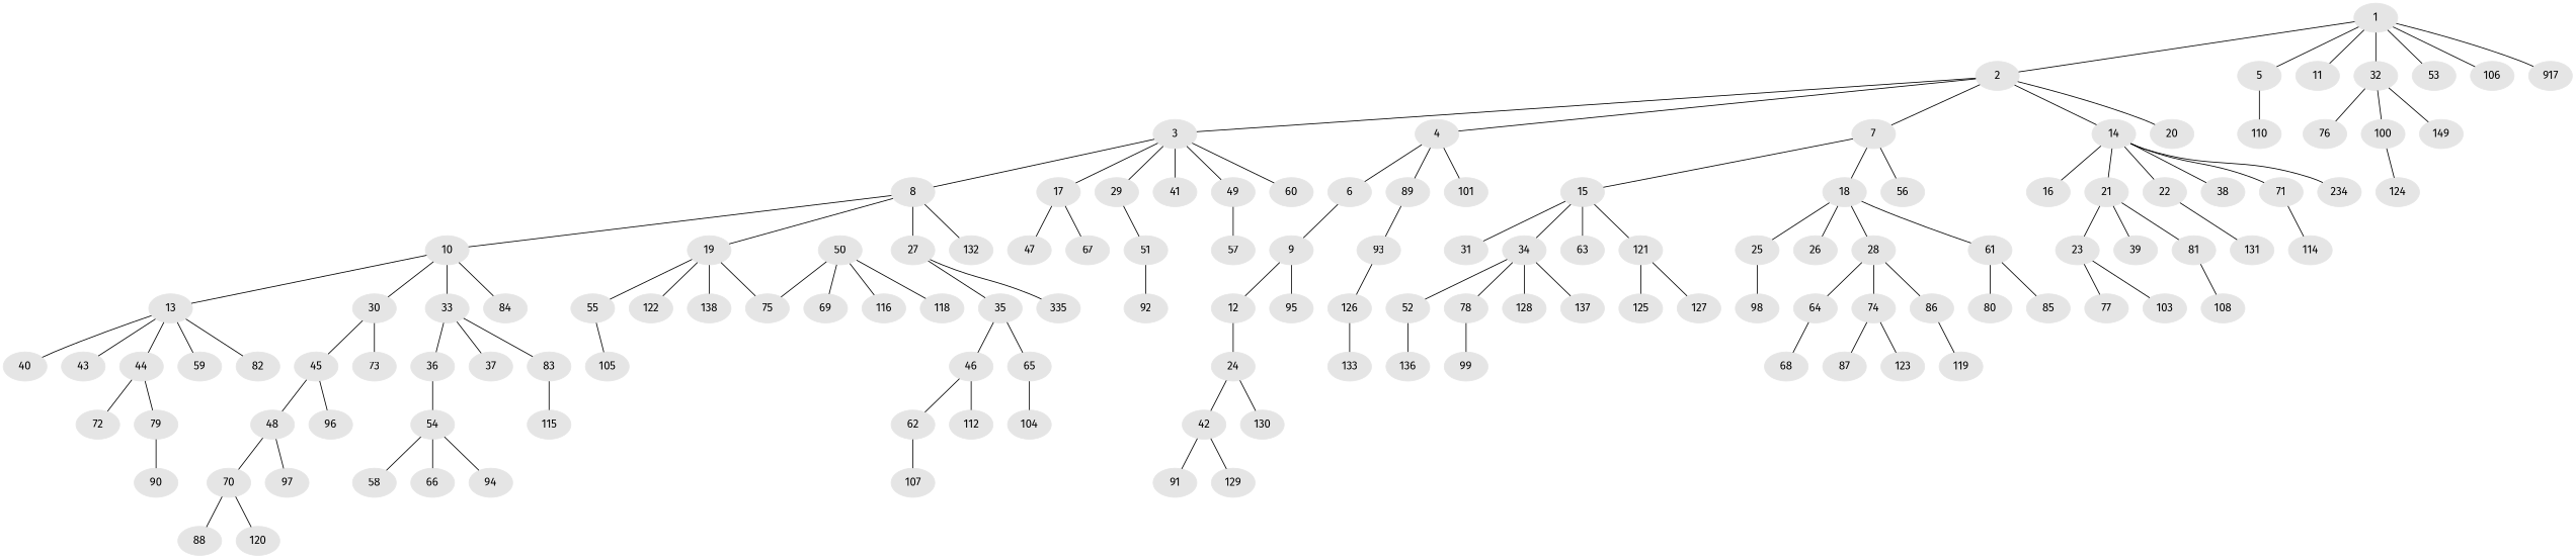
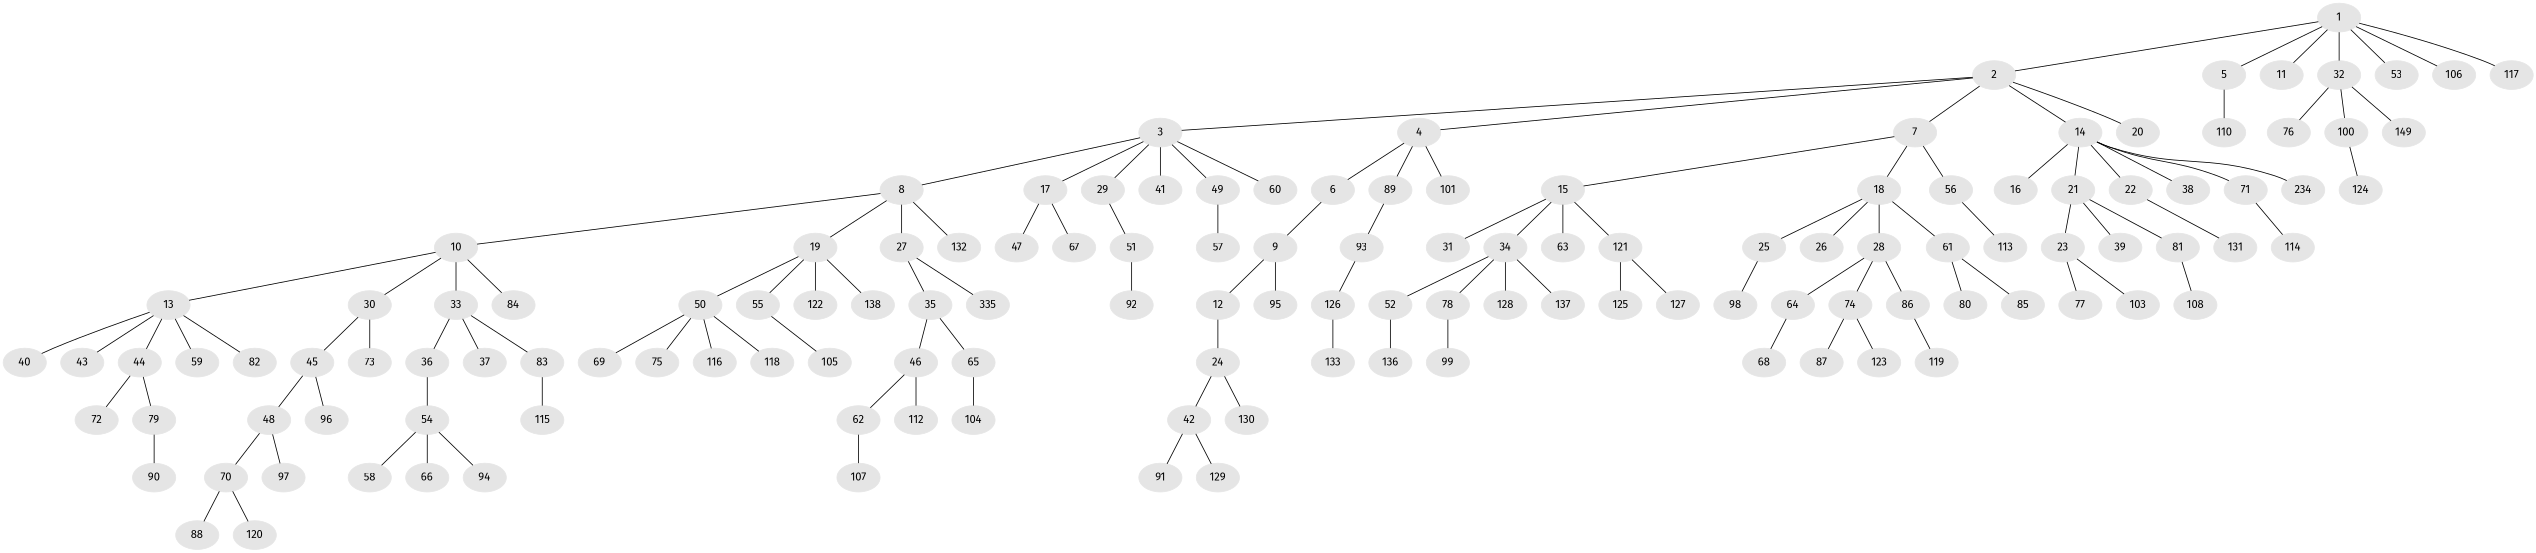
  graph {
    fontname="Fira Sans"
    node [color=gray90 fontname="Fira Sans" style=filled]
    edge [fontname="Fira Sans"]
    1
    2
    5
    11
    32
    53
    106
-   117 [label=917]
+   117
    3
    4
    7
    14
    20
    110
    76
    100
    n17 [label=149]
    8
    17
    29
    41
    49
    60
    6
    89
    101
    15
    18
    56
    16
    21
    22
    38
    71
    n35 [label=234]
    10
    19
    27
    132
    47
    67
    51
    57
    9
    93
    12
    95
    31
    34
    63
    121
    25
    26
    28
    61
+   113
    13
    30
    33
    84
    50
    55
    122
    138
    35
    n66 [label=335]
    24
    40
    43
    44
    59
    82
    45
    73
    36
    37
    83
    42
    130
    72
    79
    23
    39
    81
    131
    114
    52
    78
    128
    137
    125
    127
    98
    64
    74
    86
    80
    85
    69
    75
    116
    118
    105
    77
    103
    108
    91
    129
    46
    65
    68
    87
    123
    119
    92
    48
    96
    124
    54
    115
    136
    99
    62
    112
    104
    58
    66
    94
    90
    70
    97
    107
    88
    120
    126
    133
    1 -- 2
    1 -- 5
    1 -- 11
    1 -- 32
    1 -- 53
    1 -- 106
    1 -- 117
    2 -- 3
    2 -- 4
    2 -- 7
    2 -- 14
    2 -- 20
    5 -- 110
    32 -- 76
    32 -- 100
    32 -- n17
    3 -- 8
    3 -- 17
    3 -- 29
    3 -- 41
    3 -- 49
    3 -- 60
    4 -- 6
    4 -- 89
    4 -- 101
    7 -- 15
    7 -- 18
    7 -- 56
    14 -- 16
    14 -- 21
    14 -- 22
    14 -- 38
    14 -- 71
    14 -- n35
    100 -- 124
    8 -- 10
    8 -- 19
    8 -- 27
    8 -- 132
    17 -- 47
    17 -- 67
    29 -- 51
    49 -- 57
    6 -- 9
    89 -- 93
    15 -- 31
    15 -- 34
    15 -- 63
    15 -- 121
    18 -- 25
    18 -- 26
    18 -- 28
    18 -- 61
+   56 -- 113
    21 -- 23
    21 -- 39
    21 -- 81
    22 -- 131
    71 -- 114
    10 -- 13
    10 -- 30
    10 -- 33
    10 -- 84
-   19 -- 75
+   19 -- 50
    19 -- 55
    19 -- 122
    19 -- 138
    27 -- 35
    27 -- n66
    51 -- 92
    9 -- 12
    9 -- 95
    93 -- 126
    12 -- 24
    34 -- 52
    34 -- 78
    34 -- 128
    34 -- 137
    121 -- 125
    121 -- 127
    25 -- 98
    28 -- 64
    28 -- 74
    28 -- 86
    61 -- 80
    61 -- 85
    13 -- 40
    13 -- 43
    13 -- 44
    13 -- 59
    13 -- 82
    30 -- 45
    30 -- 73
    33 -- 36
    33 -- 37
    33 -- 83
    50 -- 69
    50 -- 75
    50 -- 116
    50 -- 118
    55 -- 105
    35 -- 46
    35 -- 65
    24 -- 42
    24 -- 130
    44 -- 72
    44 -- 79
    45 -- 48
    45 -- 96
    36 -- 54
    83 -- 115
    42 -- 91
    42 -- 129
    79 -- 90
    23 -- 77
    23 -- 103
    81 -- 108
    52 -- 136
    78 -- 99
    64 -- 68
    74 -- 87
    74 -- 123
    86 -- 119
    46 -- 62
    46 -- 112
    65 -- 104
    48 -- 70
    48 -- 97
    54 -- 58
    54 -- 66
    54 -- 94
    62 -- 107
    70 -- 88
    70 -- 120
    126 -- 133
  }
